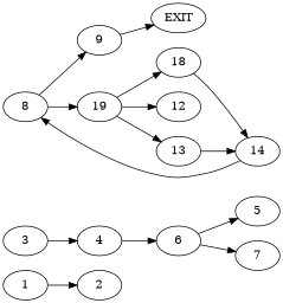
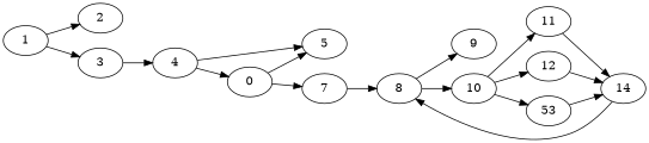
  digraph {
    rankdir=LR
    1
    2
    3
-   n4 [label=EXIT]
    4
    5
-   6
+   6 [label=0]
    7
    8
    9
-   10 [label=19]
-   11 [label=18]
+   10
+   11
    12
-   13
+   13 [label=53]
    14
    1 -> 2
+   1 -> 3
    3 -> 4
+   4 -> 5
    4 -> 6
    6 -> 5
    6 -> 7
+   7 -> 8
    8 -> 9
    8 -> 10
-   9 -> n4
    10 -> 11
    10 -> 12
    10 -> 13
    11 -> 14
+   12 -> 14
    13 -> 14
    14 -> 8
  }
